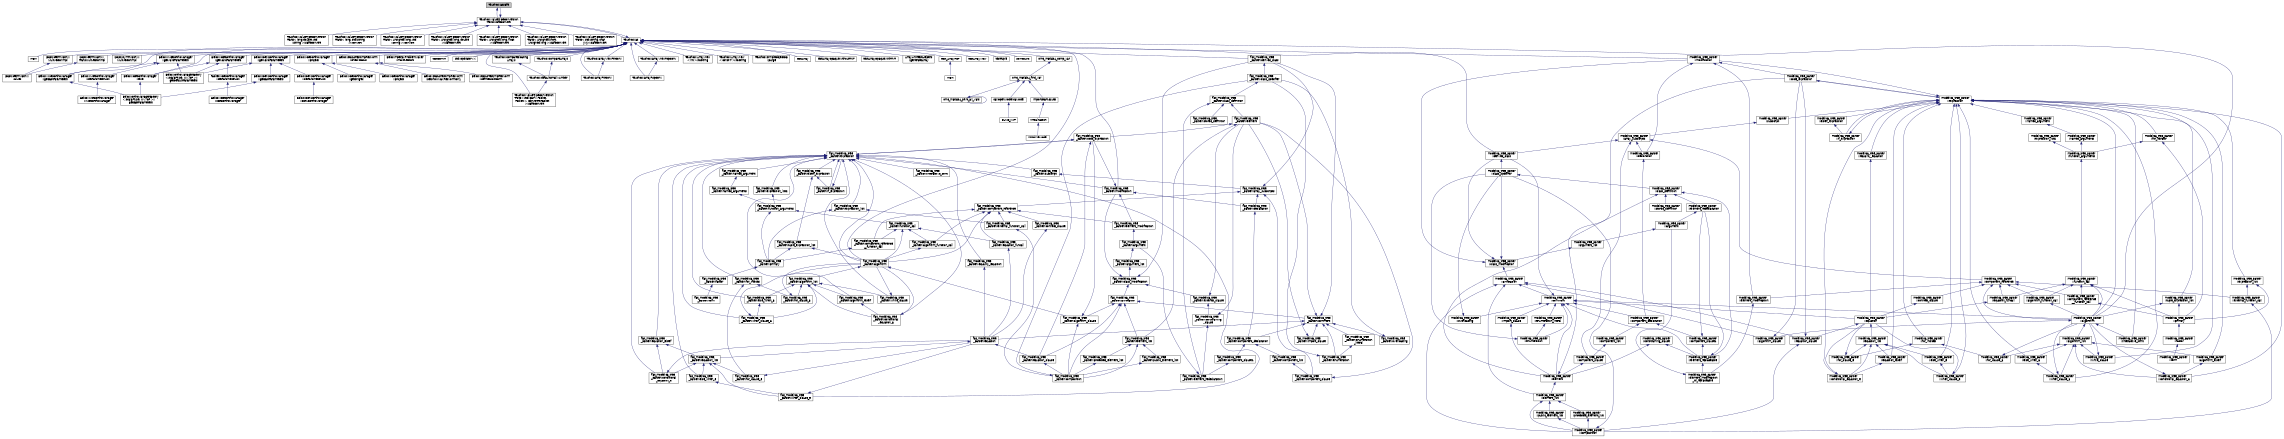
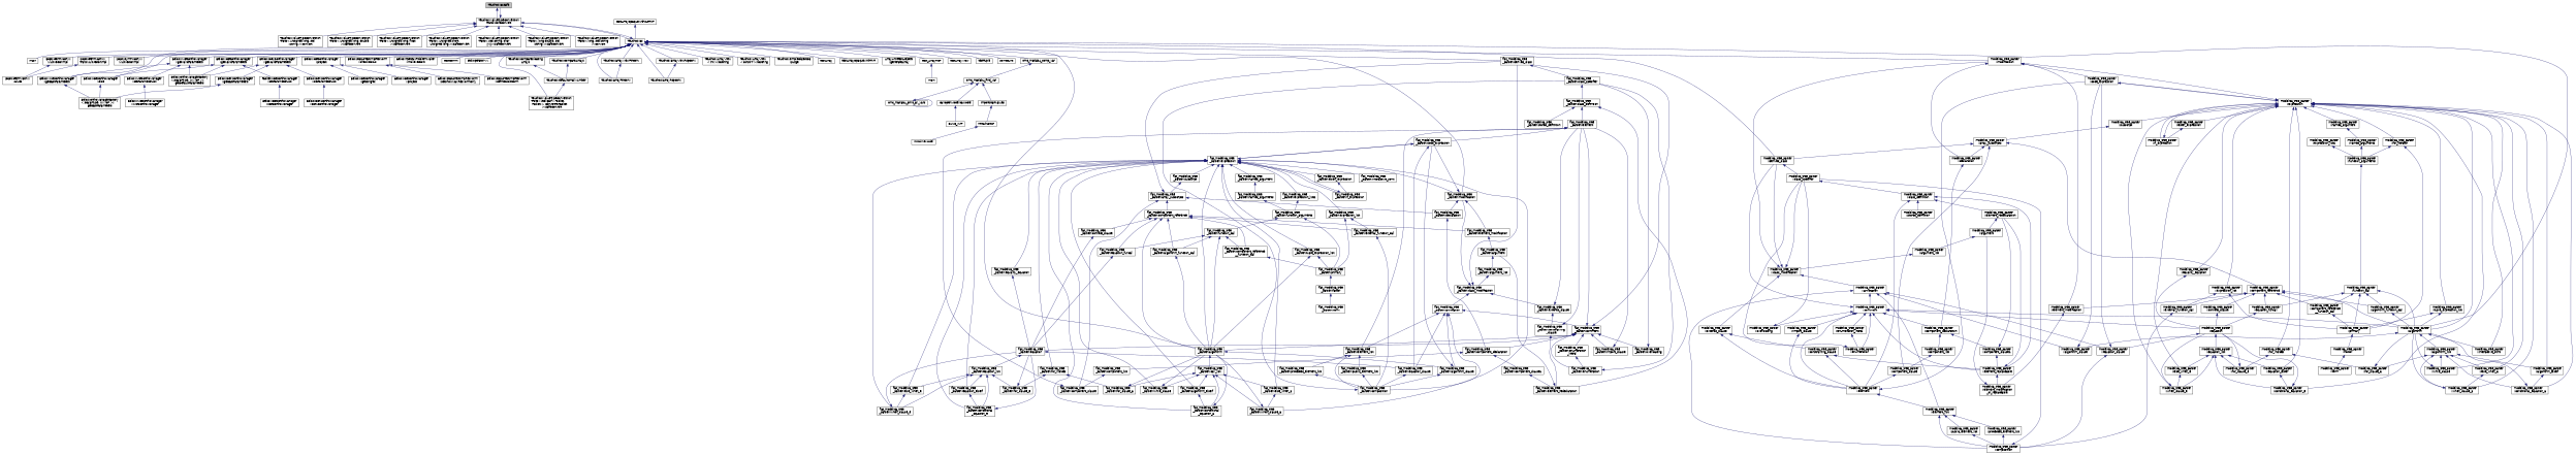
  digraph {
    rankdir=TB
    node [color=black fillcolor=white fontname=Helvetica fontsize=10 shape=record style=filled]
    edge [color=midnightblue dir=back fontname=Helvetica fontsize=10 labelfontname=Helvetica labelfontsize=10 style=solid]
    n1 [fillcolor=grey75 fontcolor=black height=0.2 label="Teuchos::asSafe" width=0.4]
    n2 [height=0.2 label="Teuchos::ValueTypeConversion\lTraits::safeConvert" width=0.4]
    n3 [height=0.2 label="Teuchos::ValueTypeConversion\lTraits\< long double, std\l::string \>::safeConvert" width=0.4]
    n4 [height=0.2 label="Teuchos::ValueTypeConversion\lTraits\< long, std::string\l \>::convert" width=0.4]
    n5 [height=0.2 label="Teuchos::ValueTypeConversion\lTraits\< unsigned long, std\l::string \>::convert" width=0.4]
    n6 [height=0.2 label="Teuchos::ValueTypeConversion\lTraits\< unsigned long, double\l \>::safeConvert" width=0.4]
    n7 [height=0.2 label="Teuchos::ValueTypeConversion\lTraits\< unsigned long, float\l \>::safeConvert" width=0.4]
    n8 [height=0.2 label="Teuchos::ValueTypeConversion\lTraits\< unsigned short,\l unsigned long \>::safeConvert" width=0.4]
    n9 [height=0.2 label="Teuchos::ValueTypeConversion\lTraits\< std::string, char\l[N]\>::safeConvert" width=0.4]
    n10 [height=0.2 label="Teuchos::as" width=0.4]
    n11 [height=0.2 label=main width=0.4]
    n12 [height=0.2 label="Ipopt::GenTMatrix::\lMultVectorImpl" width=0.4]
    n13 [height=0.2 label="Ipopt::GenTMatrix::\lTransMultVectorImpl" width=0.4]
    n14 [height=0.2 label="Ipopt::SymTMatrix::\lMultVectorImpl" width=0.4]
    n15 [height=0.2 label="Belos::DGKSOrthoManager\l::getValidParameters" width=0.4]
    n16 [height=0.2 label="Belos::ICGSOrthoManager\l::getValidParameters" width=0.4]
    n17 [height=0.2 label="Belos::ICGSOrthoManager\l::else" width=0.4]
    n18 [height=0.2 label="Belos::ICGSOrthoManager\l::project" width=0.4]
    n19 [height=0.2 label="Belos::IMGSOrthoManager\l::getValidParameters" width=0.4]
    n20 [height=0.2 label="Belos::IMGSOrthoManager\l::getFastParameters" width=0.4]
    n21 [height=0.2 label="Belos::StatusTestImpResNorm\l::checkStatus" width=0.4]
    n22 [height=0.2 label="Belos::Tpetra::ProblemMaker\l::makeVectors" width=0.4]
    n23 [height=0.2 label=testComm width=0.4]
    n24 [height=0.2 label="std::operator\<\<" width=0.4]
    n25 [height=0.2 label="Teuchos::ValueTypeConversion\lTraits\< std::pair\< Packet,\l Packet \>, ConvertToPacket\l \>::safeConvert" width=0.4]
    n26 [height=0.2 label="Teuchos::arrayViewPtrConv" width=0.4]
    n27 [height=0.2 label="Teuchos::arrayPtrConv" width=0.4]
    n28 [height=0.2 label="Teuchos::arrayViewRcpConv" width=0.4]
    n29 [height=0.2 label="Teuchos::arrayRcpConv" width=0.4]
    n30 [height=0.2 label="Teuchos::ArrayView\l\< int \>::toString" width=0.4]
    n31 [height=0.2 label="Teuchos::ArrayView\l\< const T \>::toString" width=0.4]
    n32 [height=0.2 label="Teuchos::SimpleObjectDB\l::purge" width=0.4]
    n33 [height=0.2 label="Teuchos::compareArrays" width=0.4]
    n34 [height=0.2 label="Teuchos::compareFloating\lArrays" width=0.4]
    n35 [height=0.2 label=testArray width=0.4]
    n36 [height=0.2 label=testArrayOpaqueWithoutTNT width=0.4]
    n37 [height=0.2 label=testArrayOpaqueWithTNT width=0.4]
    n38 [height=0.2 label="ArrayUnitTestHelpers\l::generateArray" width=0.4]
    n39 [height=0.2 label=test_ArrayRCP width=0.4]
    n40 [height=0.2 label=testArrayView width=0.4]
    n41 [height=0.2 label=testTuple width=0.4]
    n42 [height=0.2 label=someFunc width=0.4]
    n43 [height=0.2 label=omc_matlab4_comp_var width=0.4]
    n44 [height=0.2 label="flat_modelica_tree\l_parser::derived_class" width=0.4]
    n45 [height=0.2 label="flat_modelica_tree\l_parser::modification" width=0.4]
    n46 [height=0.2 label="flat_modelica_tree\l_parser::algorithm" width=0.4]
    n47 [height=0.2 label="modelica_tree_parser\l::derived_class" width=0.4]
    n48 [height=0.2 label="modelica_tree_parser\l::algorithm" width=0.4]
    n49 [height=0.2 label="modelica_tree_parser\l::modification" width=0.4]
    n50 [height=0.2 label="Ipopt::GenTMatrix::\lValues" width=0.4]
    n51 [height=0.2 label="Belos::DGKSOrthoManager\l::setParameterList" width=0.4]
    n52 [height=0.2 label="Belos::DGKSOrthoManager\l::getFastParameters" width=0.4]
    n53 [height=0.2 label="Belos::OrthoManagerFactory\l\< ScalarType, MV, OP \>::\lgetDefaultParameters" width=0.4]
    n54 [height=0.2 label="Packet::ICGSOrthoManager\l::setParameterList" width=0.4]
    n55 [height=0.2 label="Belos::OrthoManagerFactory\l\< ScalarType, MV, OP \>::\lgetFastParameters" width=0.4]
    n56 [height=0.2 label="Belos::ICGSOrthoManager\l::getSingTol" width=0.4]
    n57 [height=0.2 label="Belos::ICGSOrthoManager\l::project" width=0.4]
    n58 [height=0.2 label="Belos::IMGSOrthoManager\l::setParameterList" width=0.4]
    n59 [height=0.2 label="Belos::StatusTestImpResNorm\l::setShowMaxResNormOnly" width=0.4]
    n60 [height=0.2 label="Belos::StatusTestImpResNorm\l::defineScaleForm" width=0.4]
    n61 [height=0.2 label="Teuchos::defaultSmallNumber" width=0.4]
    n62 [height=0.2 label=main width=0.4]
    n63 [height=0.2 label=omc_matlab4_find_var width=0.4]
    n64 [height=0.2 label="flat_modelica_tree\l_parser::class_specifier" width=0.4]
    n65 [height=0.2 label="flat_modelica_tree\l_parser::code_expression" width=0.4]
    n66 [height=0.2 label="flat_modelica_tree\l_parser::declaration" width=0.4]
    n67 [height=0.2 label="flat_modelica_tree\l_parser::element_modification" width=0.4]
    n68 [height=0.2 label="flat_modelica_tree\l_parser::algorithm_clause" width=0.4]
-   n69 [height=0.2 label="flat_modelica_tree\l_parser::algorithm_list" width=0.4]
+   n69 [height=0.2 label="flat_modelica_tree\l_parser::call_list" width=0.4]
    n70 [height=0.2 label="modelica_tree_parser\l::class_specifier" width=0.4]
    n71 [height=0.2 label="modelica_tree_parser\l::interactive_stmt" width=0.4]
    n72 [height=0.2 label="modelica_tree_parser\l::algorithm_clause" width=0.4]
    n73 [height=0.2 label="modelica_tree_parser\l::algorithm_list" width=0.4]
    n74 [height=0.2 label="modelica_tree_parser\l::code_expression" width=0.4]
    n75 [height=0.2 label="modelica_tree_parser\l::declaration" width=0.4]
    n76 [height=0.2 label="modelica_tree_parser\l::element_modification" width=0.4]
    n77 [height=0.2 label="Belos::DGKSOrthoManager\l::DGKSOrthoManager" width=0.4]
    n78 [height=0.2 label="Belos::ICGSOrthoManager\l::ICGSOrthoManager" width=0.4]
    n79 [height=0.2 label="Belos::IMGSOrthoManager\l::IMGSOrthoManager" width=0.4]
    n80 [height=0.2 label=importStartValues width=0.4]
    n81 [height=0.2 label=omc_matlab4_print_all_vars width=0.4]
    n82 [height=0.2 label=callOpenModelicaModel width=0.4]
    n83 [height=0.2 label=initialization width=0.4]
    n84 [height=0.2 label=FUNC_INIT width=0.4]
    n85 [height=0.2 label=initializeModel width=0.4]
    n86 [height=0.2 label="flat_modelica_tree\l_parser::class_definition" width=0.4]
    n87 [height=0.2 label="flat_modelica_tree\l_parser::stored_definition" width=0.4]
    n88 [height=0.2 label="flat_modelica_tree\l_parser::element" width=0.4]
    n89 [height=0.2 label="flat_modelica_tree\l_parser::element_redeclaration" width=0.4]
    n90 [height=0.2 label="flat_modelica_tree\l_parser::element_list" width=0.4]
    n91 [height=0.2 label="flat_modelica_tree\l_parser::argument" width=0.4]
    n92 [height=0.2 label="flat_modelica_tree\l_parser::composition" width=0.4]
    n93 [height=0.2 label="flat_modelica_tree\l_parser::public_element_list" width=0.4]
    n94 [height=0.2 label="flat_modelica_tree\l_parser::protected_element_list" width=0.4]
    n95 [height=0.2 label="flat_modelica_tree\l_parser::expression" width=0.4]
    n96 [height=0.2 label="flat_modelica_tree\l_parser::equation_clause" width=0.4]
    n97 [height=0.2 label="flat_modelica_tree\l_parser::expression_list" width=0.4]
    n98 [height=0.2 label="flat_modelica_tree\l_parser::conditional\l_equation_e" width=0.4]
    n99 [height=0.2 label="flat_modelica_tree\l_parser::when_clause_e" width=0.4]
    n100 [height=0.2 label="flat_modelica_tree\l_parser::equation_elseif" width=0.4]
    n101 [height=0.2 label="flat_modelica_tree\l_parser::else_when_e" width=0.4]
    n102 [height=0.2 label="flat_modelica_tree\l_parser::conditional\l_equation_a" width=0.4]
    n103 [height=0.2 label="flat_modelica_tree\l_parser::while_clause" width=0.4]
    n104 [height=0.2 label="flat_modelica_tree\l_parser::when_clause_a" width=0.4]
    n105 [height=0.2 label="flat_modelica_tree\l_parser::algorithm_elseif" width=0.4]
    n106 [height=0.2 label="flat_modelica_tree\l_parser::else_when_a" width=0.4]
    n107 [height=0.2 label="flat_modelica_tree\l_parser::interactive_stmt" width=0.4]
    n108 [height=0.2 label="flat_modelica_tree\l_parser::equality_equation" width=0.4]
    n109 [height=0.2 label="flat_modelica_tree\l_parser::tuple_expression_list" width=0.4]
    n110 [height=0.2 label="flat_modelica_tree\l_parser::for_indices" width=0.4]
    n111 [height=0.2 label="flat_modelica_tree\l_parser::if_expression" width=0.4]
    n112 [height=0.2 label="flat_modelica_tree\l_parser::elseif_expression" width=0.4]
    n113 [height=0.2 label="flat_modelica_tree\l_parser::expression_list2" width=0.4]
    n114 [height=0.2 label="flat_modelica_tree\l_parser::named_argument" width=0.4]
    n115 [height=0.2 label="flat_modelica_tree\l_parser::subscript" width=0.4]
    n116 [height=0.2 label="flat_modelica_tree\l_parser::external_function_call" width=0.4]
    n117 [height=0.2 label="flat_modelica_tree\l_parser::primary" width=0.4]
    n118 [height=0.2 label="flat_modelica_tree\l_parser::equation" width=0.4]
    n119 [height=0.2 label="flat_modelica_tree\l_parser::for_clause_e" width=0.4]
    n120 [height=0.2 label="flat_modelica_tree\l_parser::for_clause_a" width=0.4]
    n121 [height=0.2 label="flat_modelica_tree\l_parser::function_arguments" width=0.4]
    n122 [height=0.2 label="flat_modelica_tree\l_parser::named_arguments" width=0.4]
    n123 [height=0.2 label="flat_modelica_tree\l_parser::array_subscripts" width=0.4]
    n124 [height=0.2 label="flat_modelica_tree\l_parser::factor" width=0.4]
    n125 [height=0.2 label="flat_modelica_tree\l_parser::term" width=0.4]
    n126 [height=0.2 label="flat_modelica_tree\l_parser::component_declaration" width=0.4]
    n127 [height=0.2 label="flat_modelica_tree\l_parser::component_list" width=0.4]
    n128 [height=0.2 label="flat_modelica_tree\l_parser::component_clause1" width=0.4]
    n129 [height=0.2 label="flat_modelica_tree\l_parser::component_clause" width=0.4]
    n130 [height=0.2 label="flat_modelica_tree\l_parser::argument_list" width=0.4]
    n131 [height=0.2 label="flat_modelica_tree\l_parser::class_modification" width=0.4]
    n132 [height=0.2 label="flat_modelica_tree\l_parser::annotation" width=0.4]
    n133 [height=0.2 label="flat_modelica_tree\l_parser::extends_clause" width=0.4]
    n134 [height=0.2 label="flat_modelica_tree\l_parser::comment" width=0.4]
    n135 [height=0.2 label="flat_modelica_tree\l_parser::constraining\l_clause" width=0.4]
    n136 [height=0.2 label="flat_modelica_tree\l_parser::enumeration" width=0.4]
    n137 [height=0.2 label="flat_modelica_tree\l_parser::overloading" width=0.4]
    n138 [height=0.2 label="flat_modelica_tree\l_parser::enumeration\l_literal" width=0.4]
    n139 [height=0.2 label="flat_modelica_tree\l_parser::import_clause" width=0.4]
    n140 [height=0.2 label="flat_modelica_tree\l_parser::equation_list" width=0.4]
    n141 [height=0.2 label="flat_modelica_tree\l_parser::function_call" width=0.4]
    n142 [height=0.2 label="flat_modelica_tree\l_parser::equation_funcall" width=0.4]
    n143 [height=0.2 label="flat_modelica_tree\l_parser::algorithm_function_call" width=0.4]
    n144 [height=0.2 label="flat_modelica_tree\l_parser::component_reference\l__function_call" width=0.4]
    n145 [height=0.2 label="flat_modelica_tree\l_parser::component_reference" width=0.4]
    n146 [height=0.2 label="flat_modelica_tree\l_parser::connect_clause" width=0.4]
    n147 [height=0.2 label="modelica_tree_parser\l::class_definition" width=0.4]
    n148 [height=0.2 label="modelica_tree_parser\l::stored_definition" width=0.4]
    n149 [height=0.2 label="modelica_tree_parser\l::element" width=0.4]
    n150 [height=0.2 label="modelica_tree_parser\l::element_redeclaration" width=0.4]
    n151 [height=0.2 label="modelica_tree_parser\l::element_replaceable" width=0.4]
    n152 [height=0.2 label="modelica_tree_parser\l::element_list" width=0.4]
    n153 [height=0.2 label="modelica_tree_parser\l::argument" width=0.4]
    n154 [height=0.2 label="modelica_tree_parser\l::element_modification\l_or_replaceable" width=0.4]
    n155 [height=0.2 label="modelica_tree_parser\l::composition" width=0.4]
    n156 [height=0.2 label="modelica_tree_parser\l::public_element_list" width=0.4]
    n157 [height=0.2 label="modelica_tree_parser\l::protected_element_list" width=0.4]
    n158 [height=0.2 label="modelica_tree_parser\l::expression" width=0.4]
    n159 [height=0.2 label="modelica_tree_parser\l::expression_list" width=0.4]
    n160 [height=0.2 label="modelica_tree_parser\l::conditional_equation_e" width=0.4]
    n161 [height=0.2 label="modelica_tree_parser\l::when_clause_e" width=0.4]
    n162 [height=0.2 label="modelica_tree_parser\l::equation_elseif" width=0.4]
    n163 [height=0.2 label="modelica_tree_parser\l::else_when_e" width=0.4]
    n164 [height=0.2 label="modelica_tree_parser\l::conditional_equation_a" width=0.4]
    n165 [height=0.2 label="modelica_tree_parser\l::while_clause" width=0.4]
    n166 [height=0.2 label="modelica_tree_parser\l::when_clause_a" width=0.4]
    n167 [height=0.2 label="modelica_tree_parser\l::algorithm_elseif" width=0.4]
    n168 [height=0.2 label="modelica_tree_parser\l::else_when_a" width=0.4]
    n169 [height=0.2 label="modelica_tree_parser\l::equality_equation" width=0.4]
    n170 [height=0.2 label="modelica_tree_parser\l::tuple_expression_list" width=0.4]
    n171 [height=0.2 label="modelica_tree_parser\l::for_indices" width=0.4]
    n172 [height=0.2 label="modelica_tree_parser\l::for_iterator" width=0.4]
    n173 [height=0.2 label="modelica_tree_parser\l::if_expression" width=0.4]
    n174 [height=0.2 label="modelica_tree_parser\l::elseif_expression" width=0.4]
    n175 [height=0.2 label="modelica_tree_parser\l::named_argument" width=0.4]
    n176 [height=0.2 label="modelica_tree_parser\l::subscript" width=0.4]
    n177 [height=0.2 label="modelica_tree_parser\l::external_function_call" width=0.4]
    n178 [height=0.2 label="modelica_tree_parser\l::primary" width=0.4]
    n179 [height=0.2 label="modelica_tree_parser\l::equation" width=0.4]
    n180 [height=0.2 label="modelica_tree_parser\l::for_clause_e" width=0.4]
    n181 [height=0.2 label="modelica_tree_parser\l::for_clause_a" width=0.4]
    n182 [height=0.2 label="modelica_tree_parser\l::function_arguments" width=0.4]
    n183 [height=0.2 label="modelica_tree_parser\l::expression_list2" width=0.4]
    n184 [height=0.2 label="modelica_tree_parser\l::named_arguments" width=0.4]
    n185 [height=0.2 label="modelica_tree_parser\l::array_subscripts" width=0.4]
    n186 [height=0.2 label="modelica_tree_parser\l::factor" width=0.4]
    n187 [height=0.2 label="modelica_tree_parser\l::term" width=0.4]
    n188 [height=0.2 label="modelica_tree_parser\l::component_declaration" width=0.4]
    n189 [height=0.2 label="modelica_tree_parser\l::component_list" width=0.4]
    n190 [height=0.2 label="modelica_tree_parser\l::component_clause1" width=0.4]
    n191 [height=0.2 label="modelica_tree_parser\l::component_clause" width=0.4]
    n192 [height=0.2 label="modelica_tree_parser\l::argument_list" width=0.4]
    n193 [height=0.2 label="modelica_tree_parser\l::class_modification" width=0.4]
    n194 [height=0.2 label="modelica_tree_parser\l::annotation" width=0.4]
+   n195 [height=0.2 label="modelica_tree_parser\l::extends_clause" width=0.4]
    n196 [height=0.2 label="modelica_tree_parser\l::comment" width=0.4]
    n197 [height=0.2 label="modelica_tree_parser\l::equation_clause" width=0.4]
    n198 [height=0.2 label="modelica_tree_parser\l::constraining_clause" width=0.4]
    n199 [height=0.2 label="modelica_tree_parser\l::enumeration" width=0.4]
    n200 [height=0.2 label="modelica_tree_parser\l::overloading" width=0.4]
    n201 [height=0.2 label="modelica_tree_parser\l::enumeration_literal" width=0.4]
    n202 [height=0.2 label="modelica_tree_parser\l::import_clause" width=0.4]
    n203 [height=0.2 label="modelica_tree_parser\l::equation_list" width=0.4]
    n204 [height=0.2 label="modelica_tree_parser\l::function_call" width=0.4]
    n205 [height=0.2 label="modelica_tree_parser\l::equation_funcall" width=0.4]
    n206 [height=0.2 label="modelica_tree_parser\l::algorithm_function_call" width=0.4]
    n207 [height=0.2 label="modelica_tree_parser\l::component_reference\l__function_call" width=0.4]
    n208 [height=0.2 label="modelica_tree_parser\l::component_reference" width=0.4]
    n209 [height=0.2 label="modelica_tree_parser\l::connect_clause" width=0.4]
    n1 -> n2
    n2 -> n1
    n2 -> n3
    n2 -> n4
    n2 -> n5
    n2 -> n6
    n2 -> n7
    n2 -> n8
    n2 -> n9
    n2 -> n10
    n10 -> n2
    n10 -> n11
    n10 -> n12
    n10 -> n13
    n10 -> n14
    n10 -> n15
    n10 -> n16
    n10 -> n17
    n10 -> n18
    n10 -> n19
    n10 -> n20
    n10 -> n21
    n10 -> n22
    n10 -> n23
    n10 -> n24
    n10 -> n25
    n10 -> n26
    n10 -> n27
    n10 -> n28
    n10 -> n29
    n10 -> n30
    n10 -> n31
    n10 -> n32
    n10 -> n33
    n10 -> n34
    n10 -> n35
-   n10 -> n36
+   n36 -> n10
    n10 -> n37
    n10 -> n38
    n10 -> n39
    n10 -> n40
    n10 -> n41
    n10 -> n42
    n10 -> n43
    n10 -> n44
    n10 -> n45
    n10 -> n46
    n10 -> n47
    n10 -> n48
    n10 -> n49
    n12 -> n50
    n13 -> n50
    n15 -> n51
    n15 -> n52
    n15 -> n53
    n16 -> n17
    n16 -> n53
    n16 -> n54
    n17 -> n55
    n18 -> n56
    n18 -> n57
    n19 -> n20
    n19 -> n53
    n19 -> n58
    n20 -> n55
    n21 -> n59
    n21 -> n60
    n26 -> n27
    n28 -> n29
    n33 -> n61
    n34 -> n61
    n39 -> n62
    n43 -> n63
    n44 -> n64
    n45 -> n65
    n45 -> n66
    n45 -> n67
    n46 -> n68
    n46 -> n69
    n47 -> n70
    n48 -> n71
    n48 -> n72
    n48 -> n73
    n49 -> n74
    n49 -> n75
    n49 -> n76
    n51 -> n77
    n52 -> n55
    n54 -> n78
    n58 -> n79
    n61 -> n25
    n63 -> n80
    n63 -> n81
    n63 -> n82
    n64 -> n86
    n65 -> n95
    n65 -> n96
    n66 -> n126
    n67 -> n91
    n68 -> n65
    n68 -> n92
    n69 -> n102
    n69 -> n103
    n69 -> n104
    n69 -> n105
    n69 -> n106
    n69 -> n120
    n70 -> n147
    n72 -> n74
    n73 -> n164
    n73 -> n165
    n73 -> n166
    n73 -> n167
    n73 -> n168
    n73 -> n181
    n74 -> n158
    n75 -> n188
    n76 -> n154
    n80 -> n83
    n81 -> n81
    n82 -> n84
    n83 -> n85
    n86 -> n87
    n86 -> n88
    n86 -> n89
    n88 -> n65
    n88 -> n90
    n89 -> n91
    n90 -> n92
    n90 -> n93
    n90 -> n94
    n91 -> n130
    n92 -> n64
    n93 -> n92
    n94 -> n92
    n95 -> n45
    n95 -> n46
    n95 -> n65
    n95 -> n97
    n95 -> n98
    n95 -> n99
    n95 -> n100
    n95 -> n101
    n95 -> n102
    n95 -> n103
    n95 -> n104
    n95 -> n105
    n95 -> n106
    n95 -> n107
    n95 -> n108
-   n112 -> n109
+   n95 -> n109
    n95 -> n110
    n95 -> n111
    n95 -> n112
    n95 -> n113
    n95 -> n114
    n95 -> n115
    n96 -> n92
    n97 -> n116
    n97 -> n117
    n98 -> n118
    n99 -> n118
    n100 -> n98
    n101 -> n99
    n102 -> n46
    n103 -> n46
    n104 -> n46
    n105 -> n102
    n106 -> n104
    n108 -> n118
    n109 -> n46
    n109 -> n117
    n110 -> n119
    n110 -> n120
    n111 -> n95
    n112 -> n111
    n113 -> n121
    n114 -> n122
    n115 -> n123
    n116 -> n92
    n117 -> n124
    n118 -> n96
    n118 -> n140
    n119 -> n118
    n120 -> n46
    n121 -> n117
    n121 -> n141
    n122 -> n121
    n123 -> n44
    n123 -> n66
    n123 -> n129
    n123 -> n145
    n124 -> n125
    n126 -> n127
    n126 -> n128
    n127 -> n129
    n128 -> n89
    n129 -> n88
    n130 -> n131
    n131 -> n44
    n131 -> n45
    n131 -> n132
    n131 -> n133
    n132 -> n68
    n132 -> n90
    n132 -> n92
    n132 -> n96
    n132 -> n134
    n133 -> n88
    n133 -> n135
    n134 -> n44
+   n134 -> n46
    n134 -> n88
    n134 -> n118
    n134 -> n126
    n134 -> n136
    n134 -> n137
    n134 -> n138
    n134 -> n139
    n135 -> n88
    n135 -> n89
    n136 -> n64
    n137 -> n64
    n138 -> n136
    n139 -> n88
    n140 -> n98
    n140 -> n99
-   n100 -> n140
+   n140 -> n100
    n140 -> n101
    n140 -> n119
    n141 -> n46
    n141 -> n142
    n141 -> n143
    n141 -> n144
    n142 -> n118
    n143 -> n46
    n144 -> n117
    n145 -> n46
    n145 -> n67
    n145 -> n116
    n145 -> n142
    n145 -> n143
    n145 -> n144
    n145 -> n146
    n146 -> n118
    n147 -> n148
    n147 -> n149
    n147 -> n150
    n147 -> n151
    n149 -> n74
    n149 -> n152
    n150 -> n153
    n151 -> n150
    n151 -> n154
    n152 -> n155
    n152 -> n156
    n152 -> n157
    n153 -> n192
    n154 -> n153
    n155 -> n70
    n156 -> n155
    n157 -> n155
    n158 -> n48
    n158 -> n49
    n158 -> n71
    n158 -> n74
    n158 -> n159
    n158 -> n160
    n158 -> n161
    n158 -> n162
    n158 -> n163
    n158 -> n164
    n158 -> n165
    n158 -> n166
    n158 -> n167
    n158 -> n168
    n158 -> n169
    n158 -> n170
    n158 -> n171
    n158 -> n172
    n158 -> n173
    n158 -> n174
    n158 -> n175
    n158 -> n176
    n159 -> n177
    n159 -> n178
    n160 -> n179
    n161 -> n179
    n162 -> n160
    n163 -> n161
    n164 -> n48
    n165 -> n48
    n166 -> n48
    n167 -> n164
    n168 -> n166
    n169 -> n179
    n170 -> n48
    n170 -> n178
    n171 -> n180
    n171 -> n181
    n172 -> n178
    n172 -> n182
    n173 -> n158
    n174 -> n173
    n175 -> n184
    n176 -> n185
    n177 -> n155
    n178 -> n186
    n179 -> n197
    n179 -> n203
    n180 -> n179
    n181 -> n48
    n182 -> n204
    n183 -> n182
    n184 -> n182
    n185 -> n47
    n185 -> n75
    n185 -> n191
    n185 -> n208
    n186 -> n187
    n188 -> n189
    n188 -> n190
    n189 -> n191
    n190 -> n150
    n190 -> n151
    n191 -> n149
    n192 -> n193
    n193 -> n47
    n193 -> n49
    n193 -> n70
    n193 -> n194
+   n193 -> n195
    n194 -> n72
    n194 -> n152
    n194 -> n155
    n194 -> n196
    n194 -> n197
+   n195 -> n149
+   n195 -> n198
    n196 -> n47
    n196 -> n48
    n196 -> n149
    n196 -> n151
    n196 -> n179
    n196 -> n188
    n196 -> n199
    n196 -> n200
    n196 -> n201
    n196 -> n202
    n197 -> n74
    n197 -> n155
    n198 -> n149
    n198 -> n151
    n199 -> n70
    n200 -> n70
    n201 -> n199
    n202 -> n149
    n203 -> n160
    n203 -> n161
    n203 -> n162
    n203 -> n163
    n203 -> n180
    n204 -> n48
    n204 -> n178
    n204 -> n205
    n204 -> n206
    n204 -> n207
    n205 -> n179
    n206 -> n48
    n207 -> n178
    n208 -> n48
    n208 -> n76
    n208 -> n177
    n208 -> n205
    n208 -> n206
    n208 -> n207
    n208 -> n209
    n209 -> n179
  }
